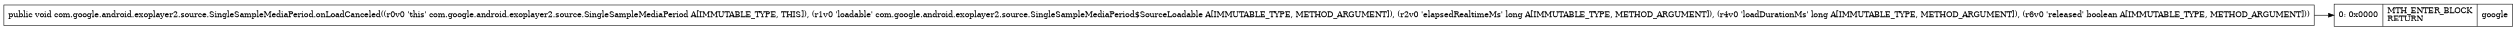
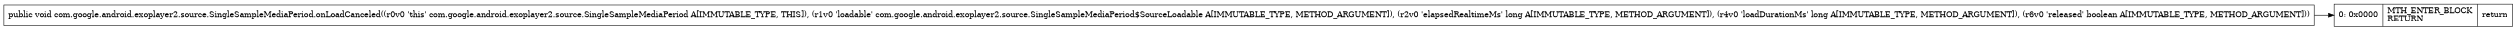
  digraph {
    rankdir=LR
    node [shape=record]
-   n1 [label="{0\:\ 0x0000|MTH_ENTER_BLOCK\lRETURN\l|google\l}"]
+   n1 [label="{0\:\ 0x0000|MTH_ENTER_BLOCK\lRETURN\l|return\l}"]
    n2 [label="{public void com.google.android.exoplayer2.source.SingleSampleMediaPeriod.onLoadCanceled((r0v0 'this' com.google.android.exoplayer2.source.SingleSampleMediaPeriod A[IMMUTABLE_TYPE, THIS]), (r1v0 'loadable' com.google.android.exoplayer2.source.SingleSampleMediaPeriod$SourceLoadable A[IMMUTABLE_TYPE, METHOD_ARGUMENT]), (r2v0 'elapsedRealtimeMs' long A[IMMUTABLE_TYPE, METHOD_ARGUMENT]), (r4v0 'loadDurationMs' long A[IMMUTABLE_TYPE, METHOD_ARGUMENT]), (r6v0 'released' boolean A[IMMUTABLE_TYPE, METHOD_ARGUMENT])) }"]
    n2 -> n1
  }
